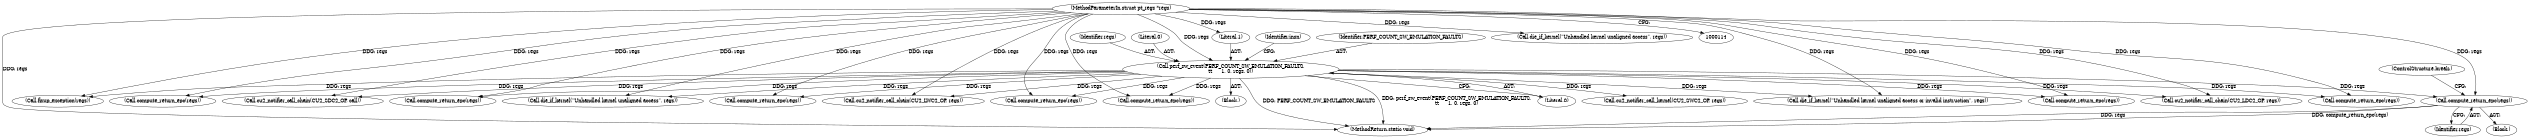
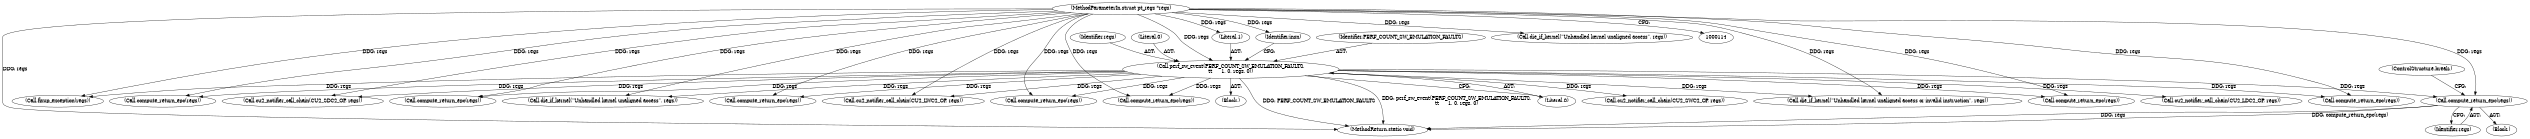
  digraph {
    n1 [label="(Call,compute_return_epc(regs))"]
    n2 [label="(Identifier,regs)"]
    n3 [label="(MethodReturn,static void)"]
    n4 [label="(Block,)"]
    n5 [label="(Call,perf_sw_event(PERF_COUNT_SW_EMULATION_FAULTS,\n\t\t      1, 0, regs, 0))"]
    n6 [label="(Call,fixup_exception(regs))"]
    n7 [label="(Call,compute_return_epc(regs))"]
    n8 [label="(Literal,0)"]
    n9 [label="(Call,die_if_kernel(\"Unhandled kernel unaligned access\", regs))"]
    n10 [label="(Call,compute_return_epc(regs))"]
    n11 [label="(Call,compute_return_epc(regs))"]
-   n12 [label="(Call,cu2_notifier_call_kernel(CU2_SWC2_OP, regs))"]
+   n12 [label="(Call,cu2_notifier_call_chain(CU2_SWC2_OP, regs))"]
    n13 [label="(Call,compute_return_epc(regs))"]
    n14 [label="(Call,die_if_kernel(\"Unhandled kernel unaligned access or invalid instruction\", regs))"]
    n15 [label="(Call,compute_return_epc(regs))"]
    n16 [label="(Call,cu2_notifier_call_chain(CU2_LDC2_OP, regs))"]
    n17 [label="(Call,compute_return_epc(regs))"]
-   n18 [label="(Call,cu2_notifier_call_chain(CU2_SDC2_OP, call))"]
+   n18 [label="(Call,cu2_notifier_call_chain(CU2_SDC2_OP, regs))"]
    n19 [label="(Call,compute_return_epc(regs))"]
    n20 [label="(Block,)"]
    n21 [label="(Call,cu2_notifier_call_chain(CU2_LWC2_OP, regs))"]
    n22 [label="(MethodParameterIn,struct pt_regs *regs)"]
    n23 [label="(Call,die_if_kernel(\"Unhandled kernel unaligned access\", regs))"]
    1000114
    n25 [label="(Literal,1)"]
    n26 [label="(ControlStructure,break;)"]
    n27 [label="(Identifier,PERF_COUNT_SW_EMULATION_FAULTS)"]
    n28 [label="(Identifier,insn)"]
    n29 [label="(Identifier,regs)"]
    n30 [label="(Literal,0)"]
    n1 -> n2 [label="CFG: "]
    n1 -> n3 [label="DDG: regs"]
    n1 -> n3 [label="DDG: compute_return_epc(regs)"]
    n1 -> n4 [label="AST: "]
    n2 -> n1 [label="AST: "]
    n5 -> n1 [label="DDG: regs"]
    n5 -> n3 [label="DDG: PERF_COUNT_SW_EMULATION_FAULTS"]
    n5 -> n3 [label="DDG: perf_sw_event(PERF_COUNT_SW_EMULATION_FAULTS,\n\t\t      1, 0, regs, 0)"]
    n5 -> n6 [label="DDG: regs"]
    n5 -> n7 [label="DDG: regs"]
    n5 -> n8 [label="CFG: "]
    n5 -> n9 [label="DDG: regs"]
    n5 -> n10 [label="DDG: regs"]
    n5 -> n11 [label="DDG: regs"]
    n5 -> n12 [label="DDG: regs"]
    n5 -> n13 [label="DDG: regs"]
    n5 -> n14 [label="DDG: regs"]
    n5 -> n15 [label="DDG: regs"]
    n5 -> n16 [label="DDG: regs"]
    n5 -> n17 [label="DDG: regs"]
    n5 -> n18 [label="DDG: regs"]
    n5 -> n19 [label="DDG: regs"]
    n5 -> n20 [label="AST: "]
    n5 -> n21 [label="DDG: regs"]
    n8 -> n5 [label="AST: "]
    n22 -> n1 [label="DDG: regs"]
    n22 -> n3 [label="DDG: regs"]
    n22 -> n5 [label="DDG: regs"]
    n22 -> n6 [label="DDG: regs"]
    n22 -> n7 [label="DDG: regs"]
    n22 -> n9 [label="DDG: regs"]
    n22 -> n10 [label="DDG: regs"]
    n22 -> n11 [label="DDG: regs"]
    n22 -> n13 [label="DDG: regs"]
    n22 -> n14 [label="DDG: regs"]
    n22 -> n15 [label="DDG: regs"]
-   n22 -> n16 [label="DDG: regs"]
+   n22 -> n28 [label="DDG: regs"]
    n22 -> n17 [label="DDG: regs"]
    n22 -> n18 [label="DDG: regs"]
    n22 -> n19 [label="DDG: regs"]
    n22 -> n21 [label="DDG: regs"]
    n22 -> n23 [label="DDG: regs"]
    n22 -> 1000114 [label="CFG: "]
    n22 -> n25 [label="DDG: regs"]
    n25 -> n5 [label="AST: "]
    n26 -> n1 [label="CFG: "]
    n27 -> n5 [label="AST: "]
    n28 -> n5 [label="CFG: "]
    n29 -> n5 [label="AST: "]
    n30 -> n5 [label="AST: "]
  }
